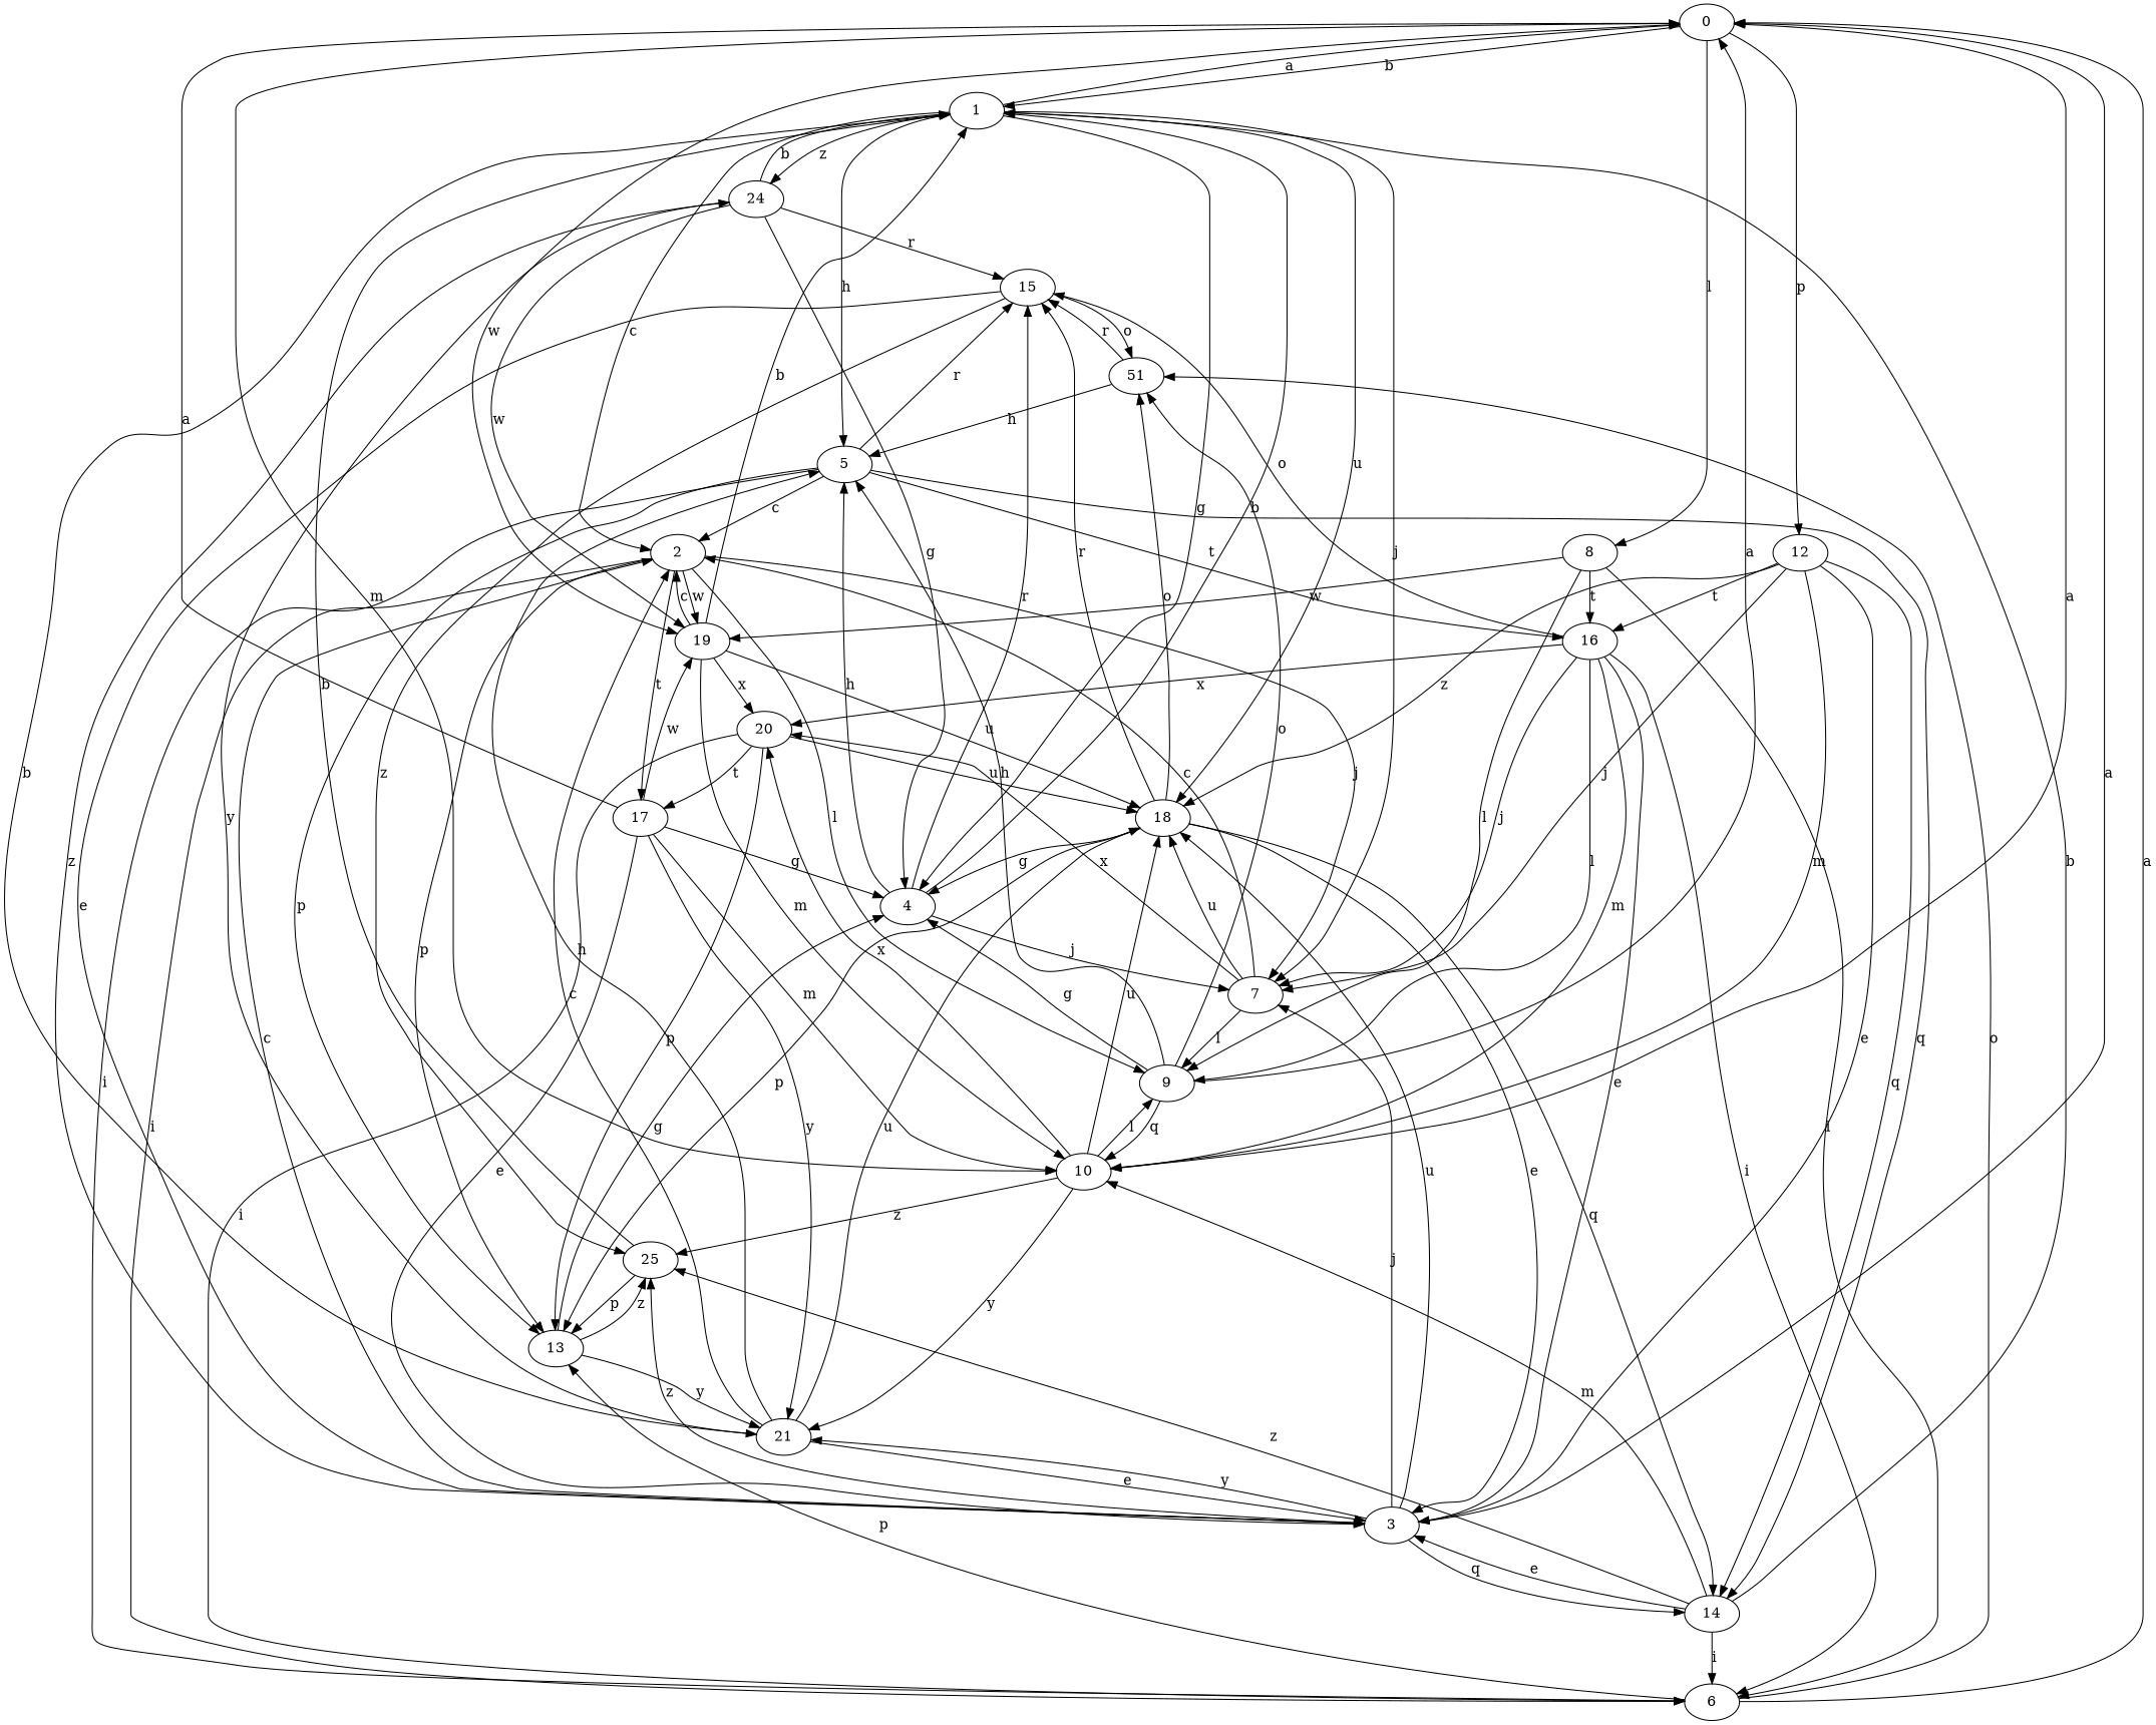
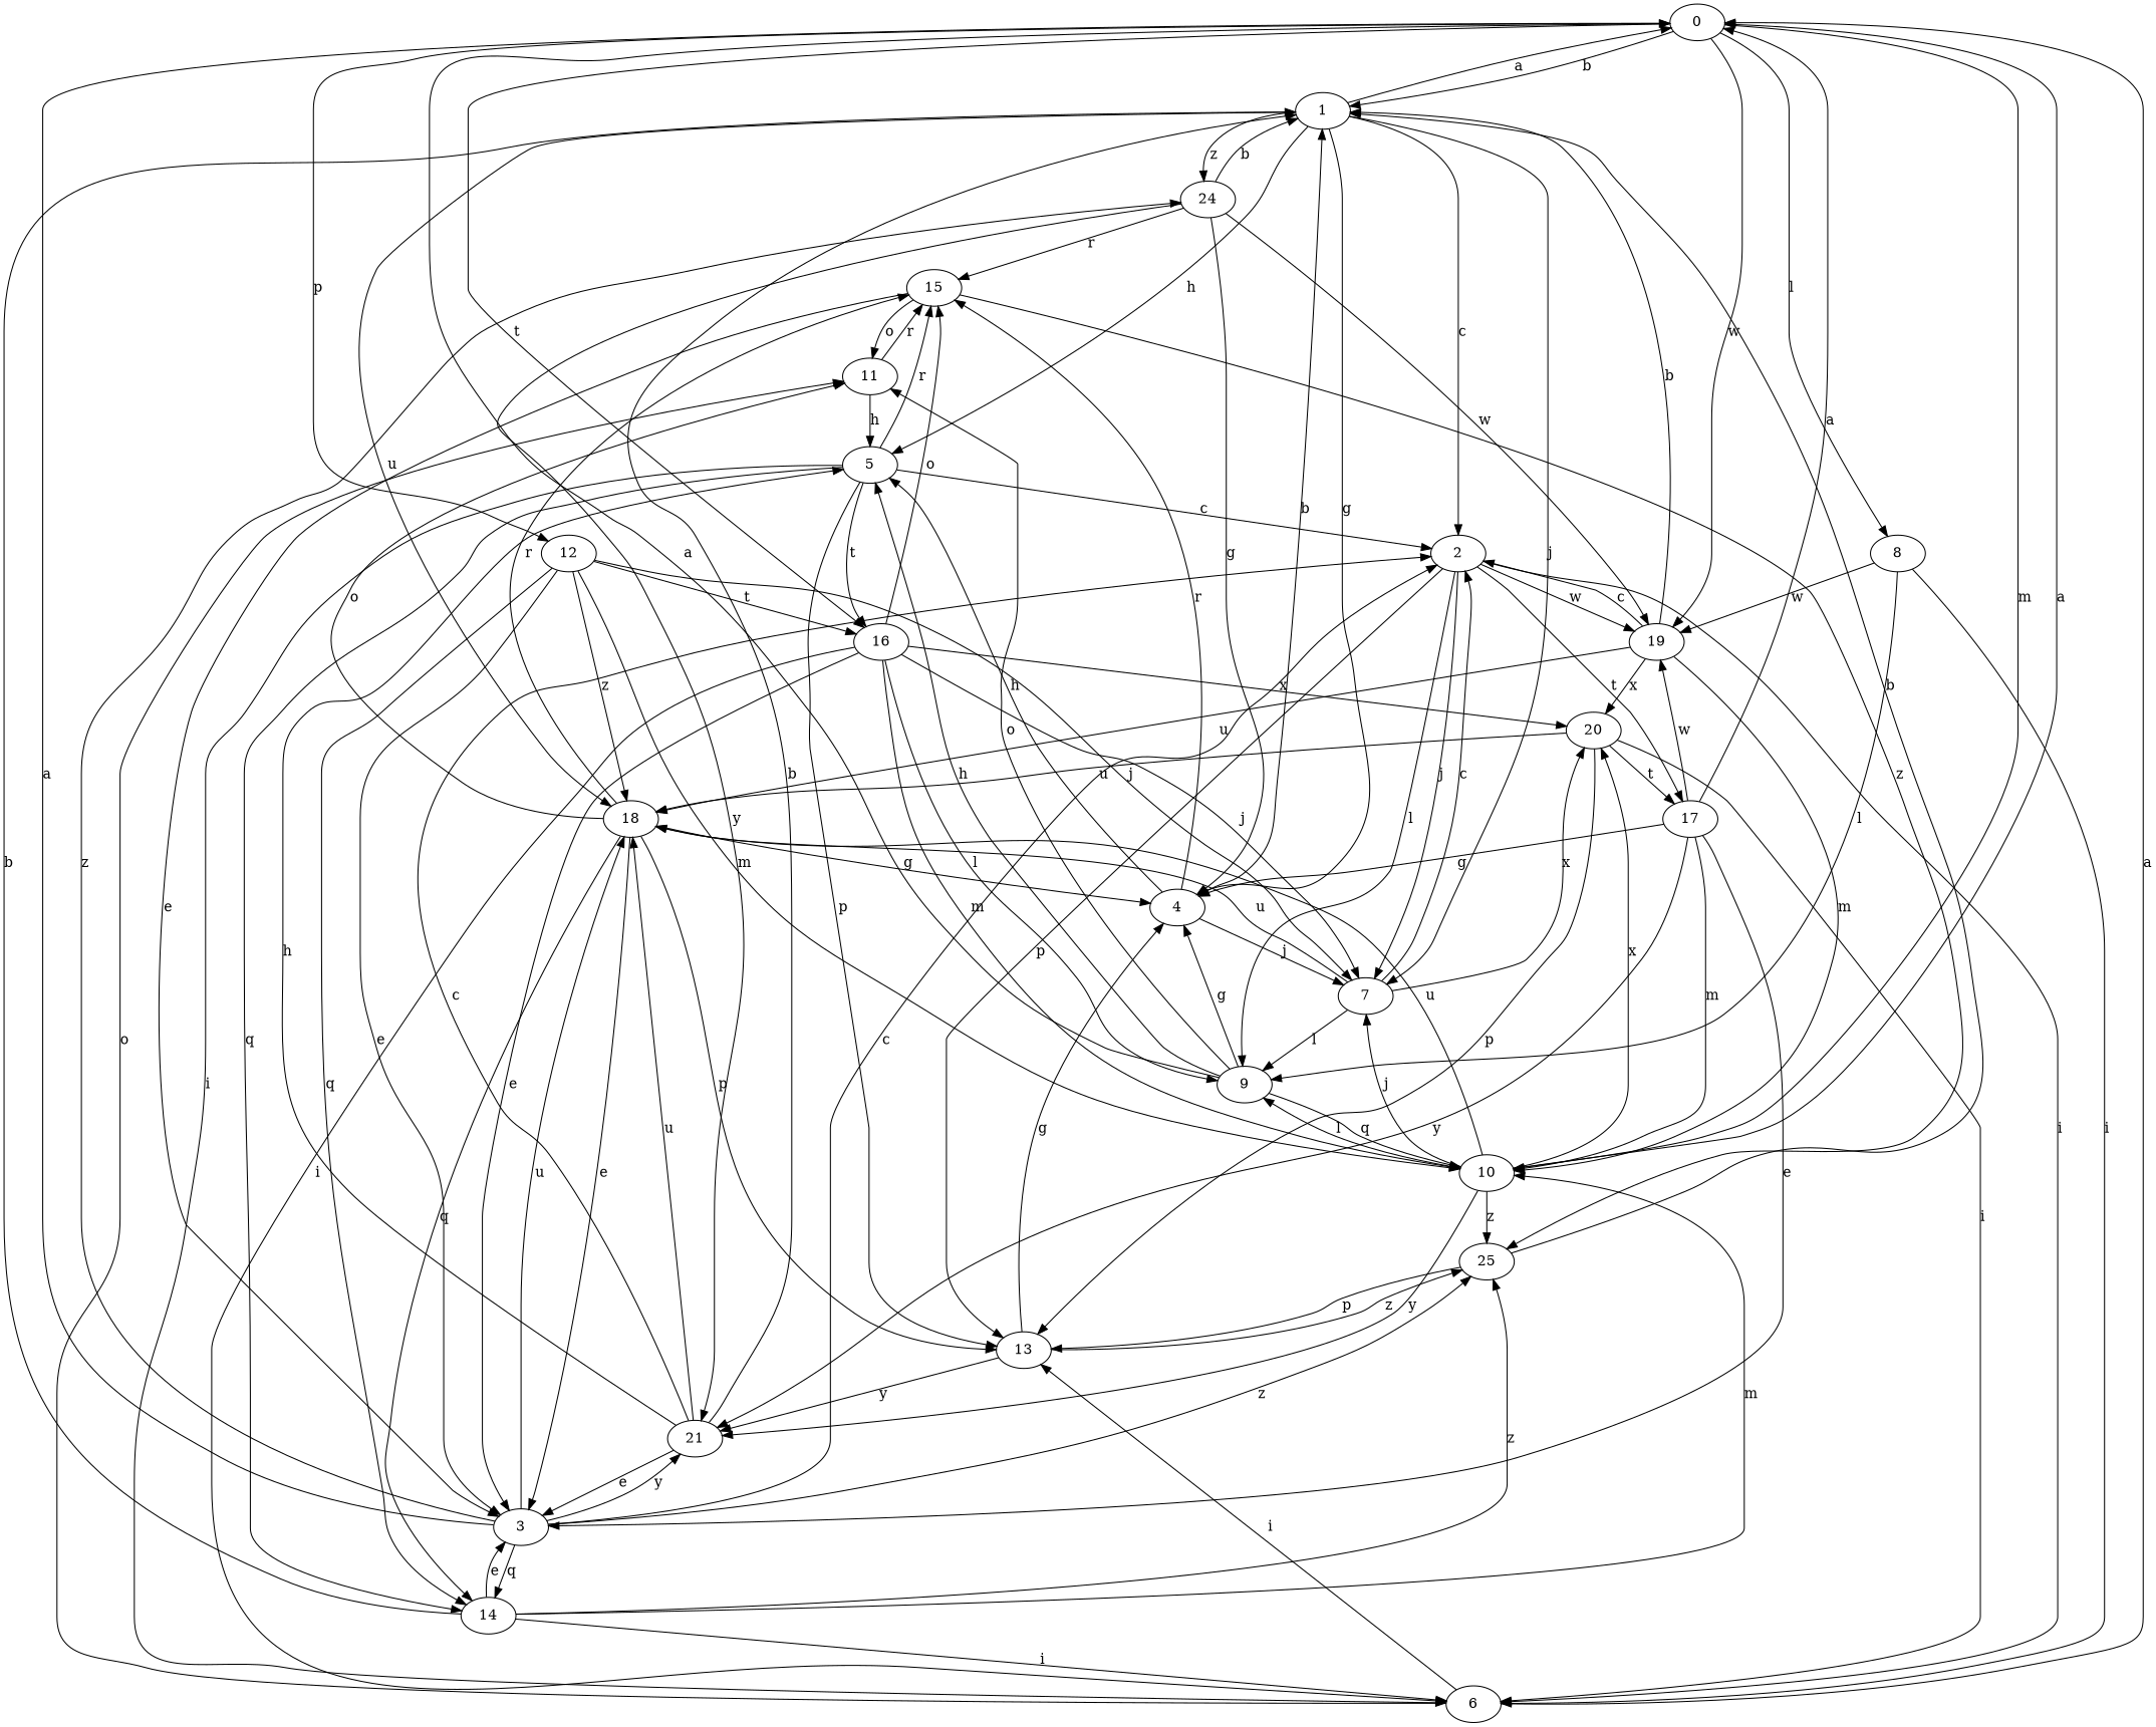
  strict digraph {
    0
    1
    8
    10
    12
    19
    2
    4
    5
    7
    18
    24
    6
    13
-   11 [label=51]
+   11
    9
    16
    21
    25
    20
    3
    14
    17
    15
    0 -> 1 [label=b]
    0 -> 8 [label=l]
    0 -> 10 [label=m]
    0 -> 12 [label=p]
    0 -> 19 [label=w]
    1 -> 0 [label=a]
    1 -> 2 [label=c]
    1 -> 4 [label=g]
    1 -> 5 [label=h]
    1 -> 7 [label=j]
    1 -> 18 [label=u]
    1 -> 24 [label=z]
    8 -> 19 [label=w]
    8 -> 6 [label=i]
    8 -> 9 [label=l]
-   8 -> 16 [label=t]
+   0 -> 16 [label=t]
    10 -> 0 [label=a]
    10 -> 18 [label=u]
    10 -> 9 [label=l]
    10 -> 21 [label=y]
    10 -> 25 [label=z]
    10 -> 20 [label=x]
    12 -> 10 [label=m]
    12 -> 7 [label=j]
    12 -> 18 [label=z]
    12 -> 16 [label=t]
    12 -> 3 [label=e]
    12 -> 14 [label=q]
    19 -> 1 [label=b]
    19 -> 10 [label=m]
    19 -> 2 [label=c]
    19 -> 18 [label=u]
    19 -> 20 [label=x]
    2 -> 19 [label=w]
    2 -> 7 [label=j]
    2 -> 6 [label=i]
    2 -> 13 [label=p]
    2 -> 9 [label=l]
    2 -> 17 [label=t]
    4 -> 1 [label=b]
    4 -> 5 [label=h]
    4 -> 7 [label=j]
    4 -> 15 [label=r]
    5 -> 2 [label=c]
    5 -> 6 [label=i]
    5 -> 13 [label=p]
    5 -> 16 [label=t]
    5 -> 14 [label=q]
    5 -> 15 [label=r]
    7 -> 2 [label=c]
    7 -> 18 [label=u]
    7 -> 9 [label=l]
    7 -> 20 [label=x]
    18 -> 4 [label=g]
    18 -> 13 [label=p]
    18 -> 11 [label=o]
    18 -> 3 [label=e]
    18 -> 14 [label=q]
    18 -> 15 [label=r]
    24 -> 1 [label=b]
    24 -> 19 [label=w]
    24 -> 4 [label=g]
    24 -> 21 [label=y]
    24 -> 15 [label=r]
    6 -> 0 [label=a]
-   6 -> 13 [label=p]
+   6 -> 13 [label=i]
    6 -> 11 [label=o]
    13 -> 4 [label=g]
    13 -> 21 [label=y]
    13 -> 25 [label=z]
    11 -> 5 [label=h]
    11 -> 15 [label=r]
    9 -> 0 [label=a]
    9 -> 10 [label=q]
    9 -> 4 [label=g]
    9 -> 5 [label=h]
    9 -> 11 [label=o]
    16 -> 10 [label=m]
    16 -> 7 [label=j]
    16 -> 6 [label=i]
    16 -> 9 [label=l]
    16 -> 20 [label=x]
    16 -> 3 [label=e]
    16 -> 15 [label=o]
    21 -> 1 [label=b]
    21 -> 2 [label=c]
    21 -> 5 [label=h]
    21 -> 18 [label=u]
    21 -> 3 [label=e]
    25 -> 1 [label=b]
    25 -> 13 [label=p]
    20 -> 18 [label=u]
    20 -> 6 [label=i]
    20 -> 13 [label=p]
    20 -> 17 [label=t]
    3 -> 0 [label=a]
    3 -> 2 [label=c]
-   3 -> 7 [label=j]
+   10 -> 7 [label=j]
    3 -> 18 [label=u]
    3 -> 24 [label=z]
    3 -> 21 [label=y]
    3 -> 25 [label=z]
    3 -> 14 [label=q]
    14 -> 1 [label=b]
    14 -> 10 [label=m]
    14 -> 6 [label=i]
    14 -> 25 [label=z]
    14 -> 3 [label=e]
    17 -> 0 [label=a]
    17 -> 10 [label=m]
    17 -> 19 [label=w]
    17 -> 4 [label=g]
    17 -> 21 [label=y]
    17 -> 3 [label=e]
    15 -> 11 [label=o]
    15 -> 25 [label=z]
    15 -> 3 [label=e]
  }
